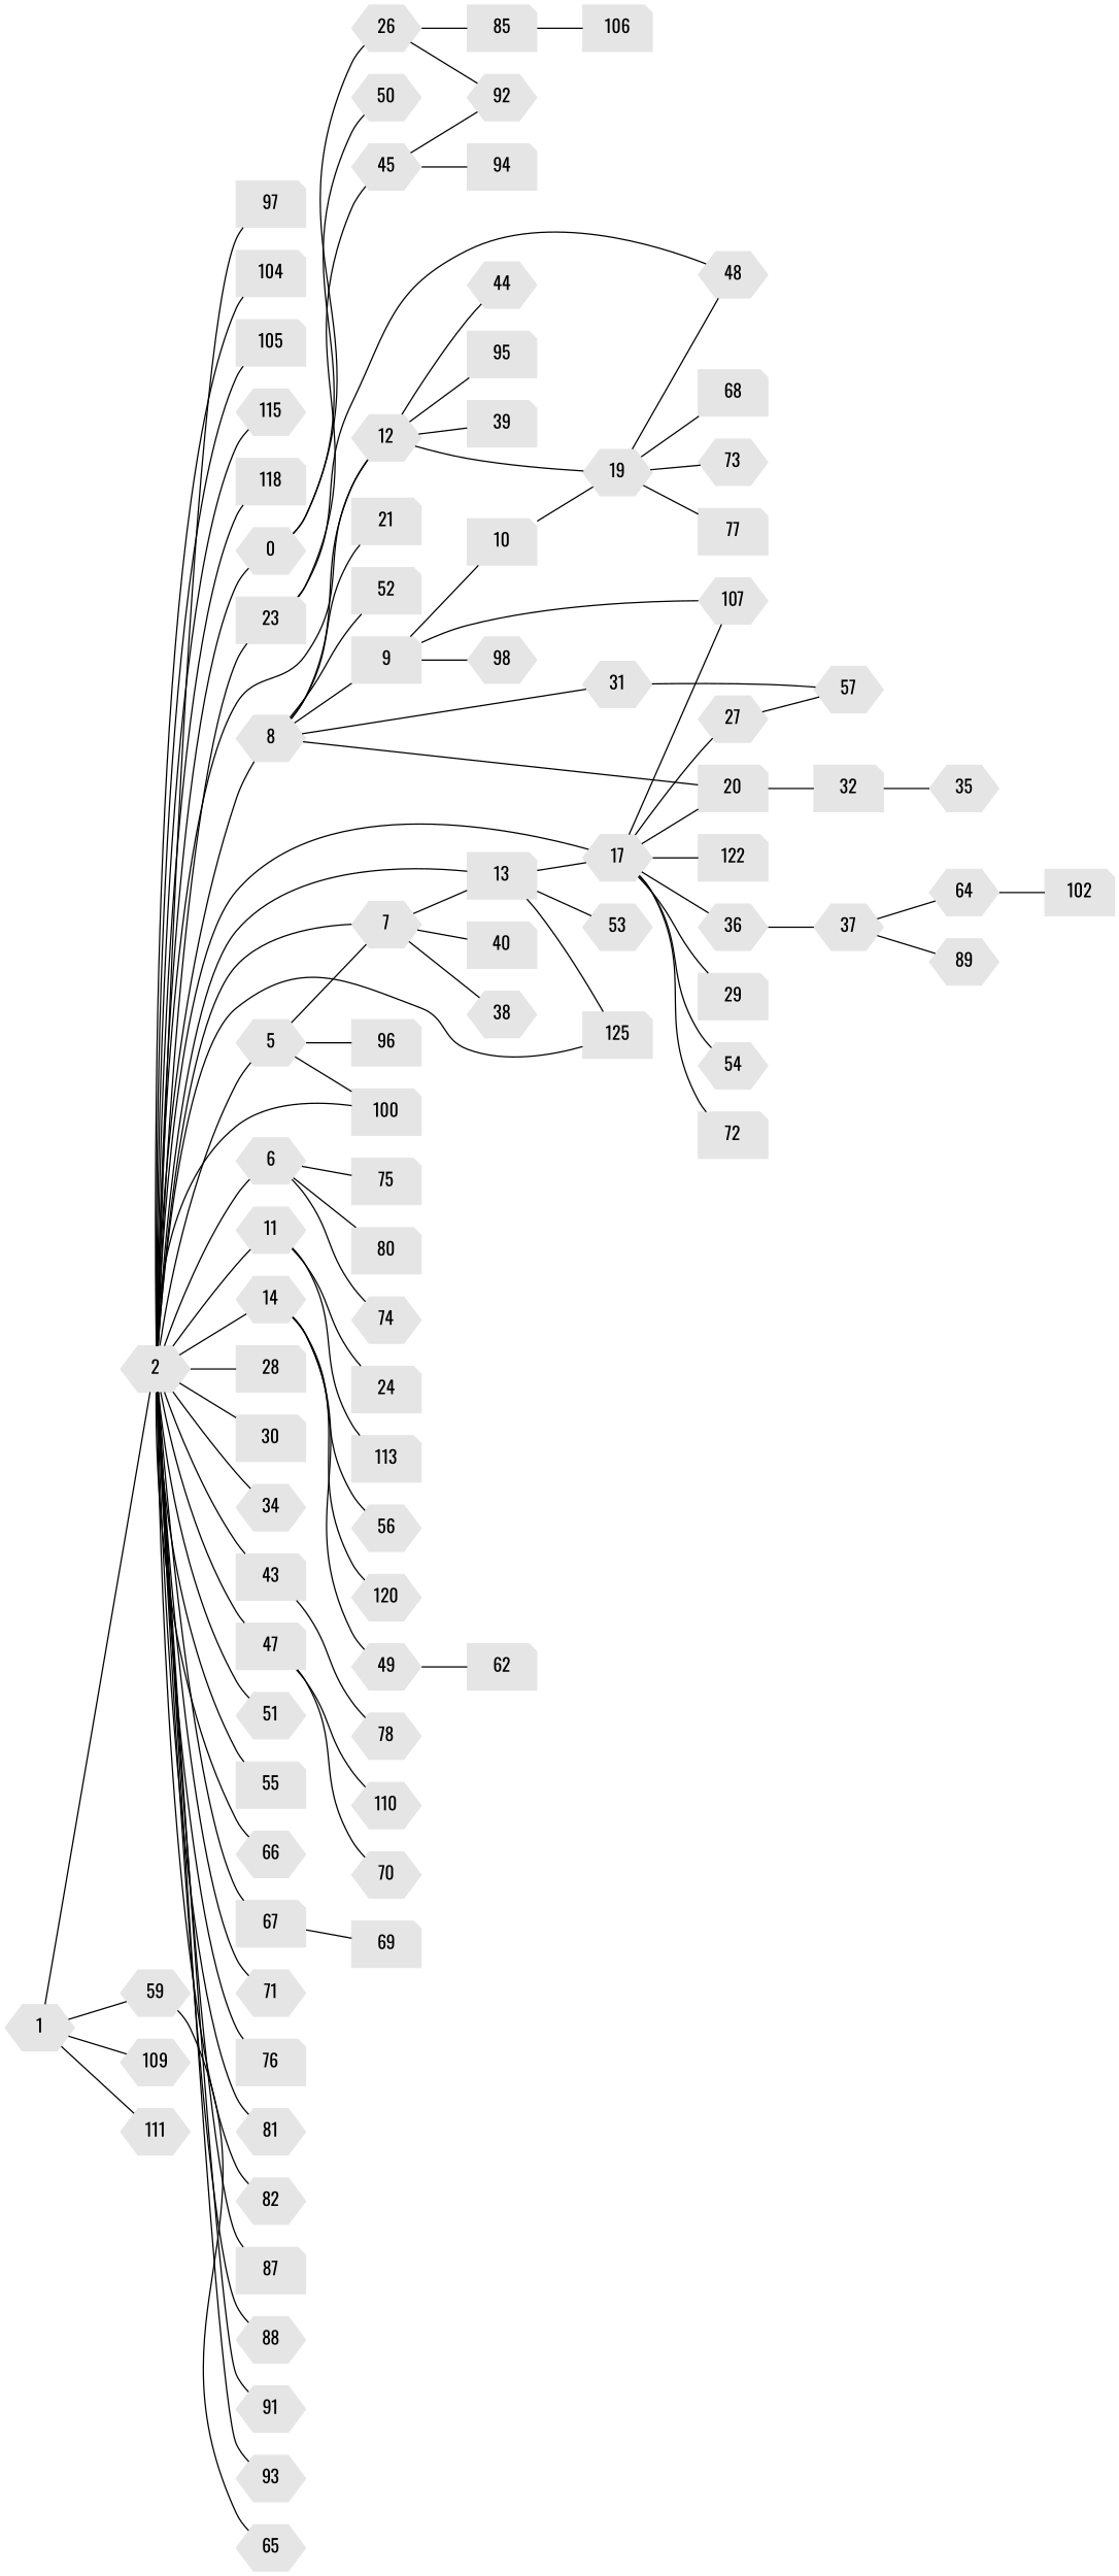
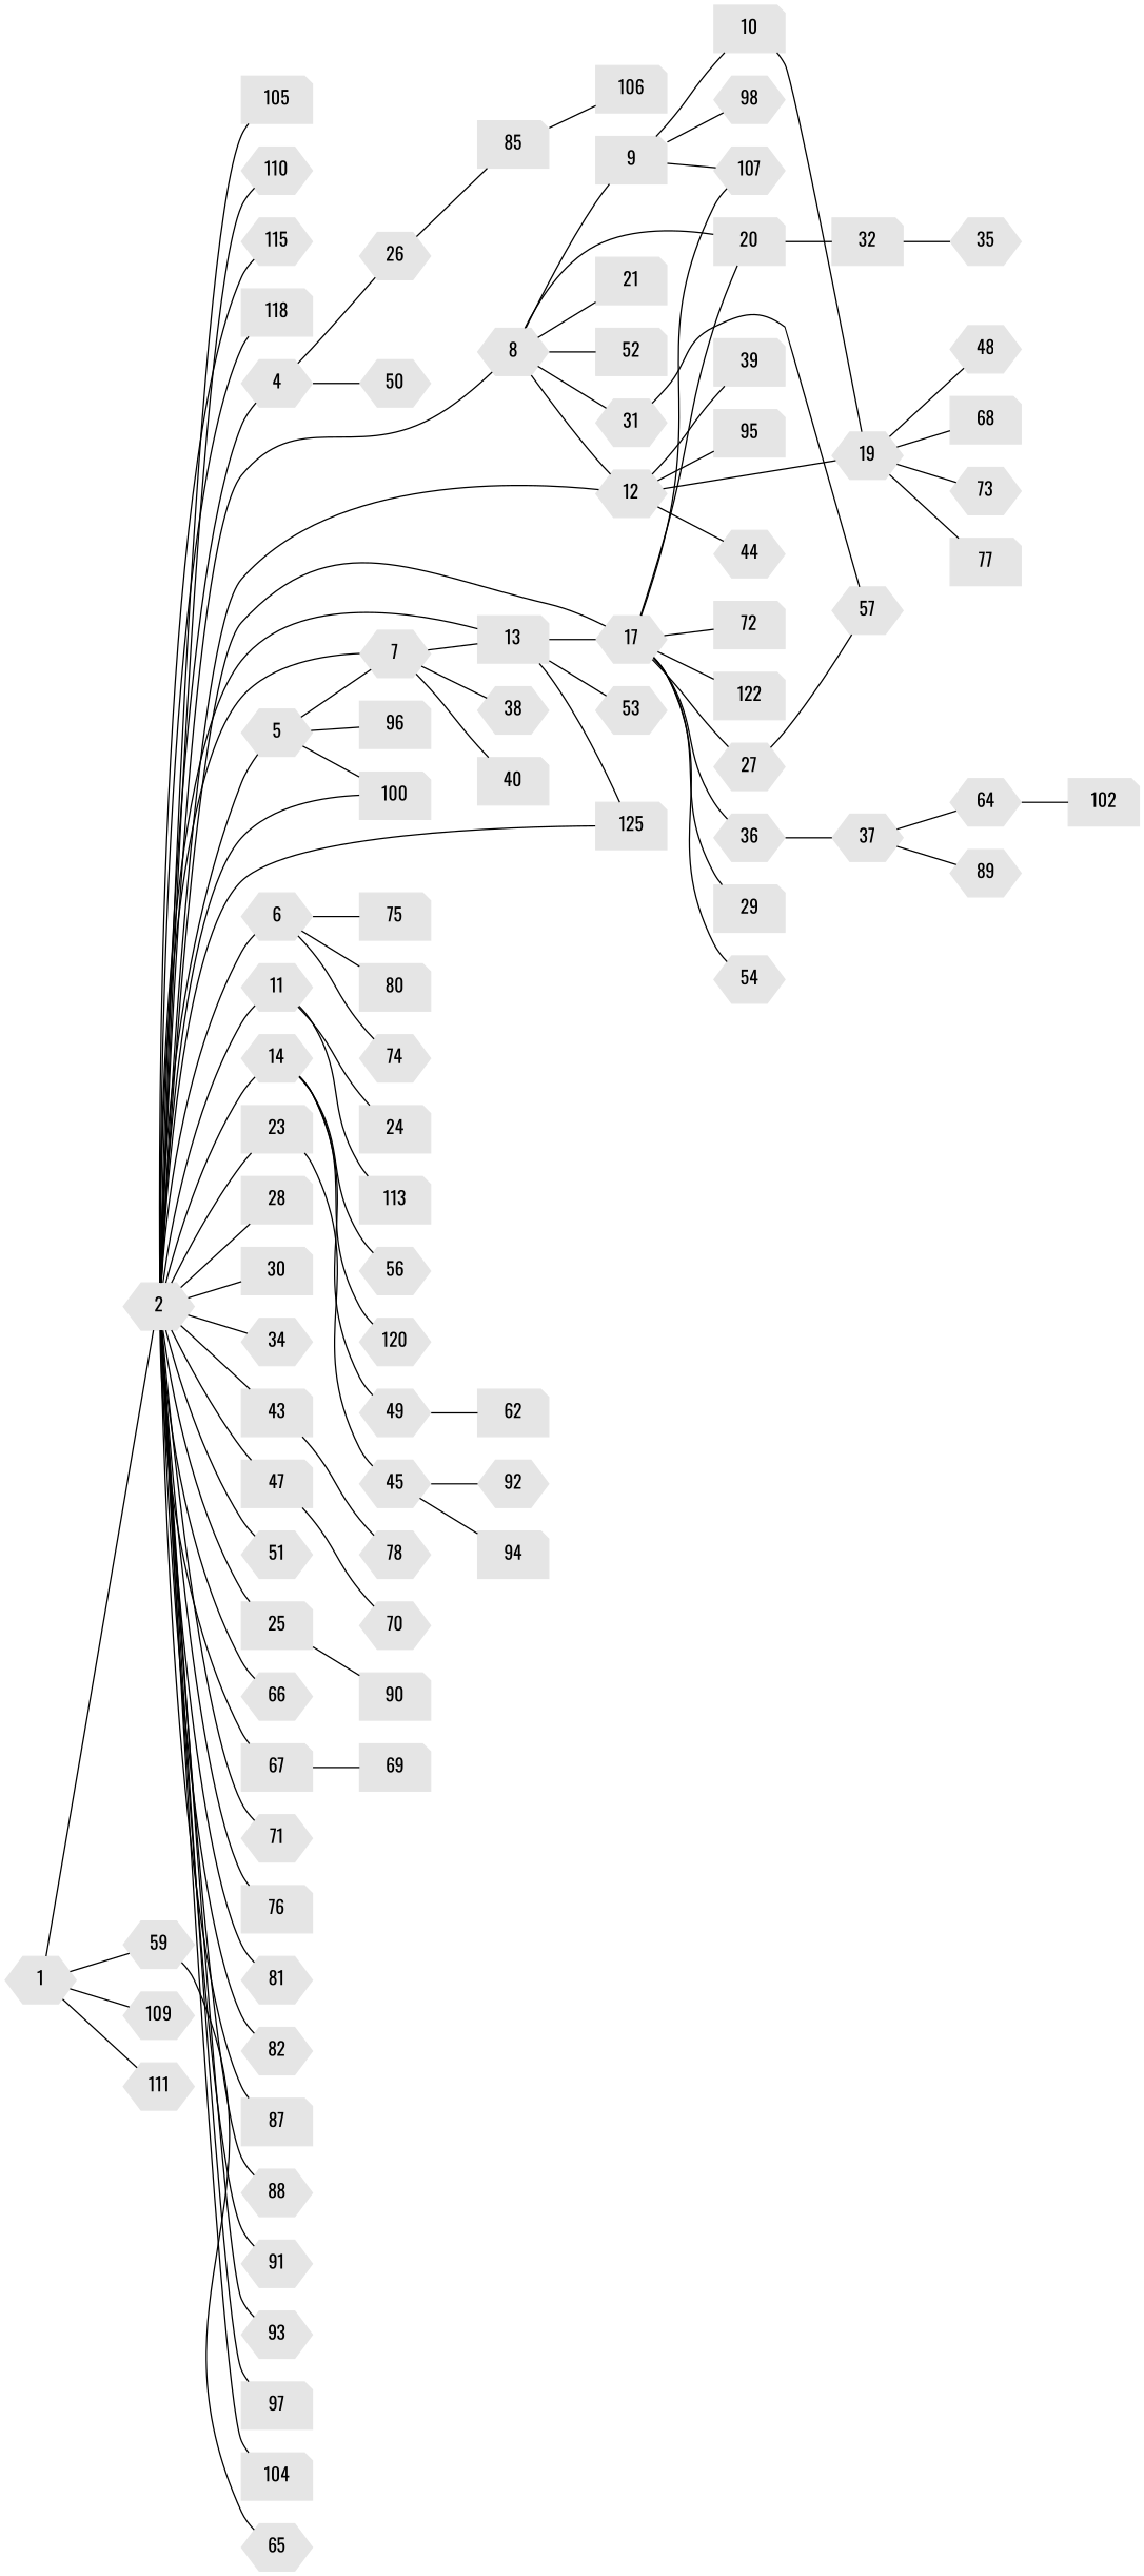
  graph {
    fontname=Oswald
    rankdir=LR
    node [color=gray90 fontname=Oswald shape=hexagon style=filled]
    edge [fontname=Oswald]
    1 [super="+3"]
    2 [super="+15"]
    59
    109
    111
-   4 [label=0]
+   4
    5 [super="+22"]
    6 [super="+16"]
    7 [super="+121"]
    8 [super="+18"]
    11
    12 [super="+63"]
    13 [shape=note super="+60"]
    14 [super="+112"]
    17 [super="+46"]
    23 [shape=note super="+117"]
    28 [shape=note super="+41"]
    30 [shape=note super="+83"]
    34
    43 [shape=note super="+61"]
    47 [shape=note]
    51
-   55 [shape=note super="+119"]
+   55 [shape=note super="+119" label=25]
    66
    67 [shape=note super="+84"]
    71
    76 [shape=note]
    81
    82
    87 [shape=note]
    88
    91
    93
    97 [shape=note]
    100 [shape=note]
    104 [shape=note]
    105 [shape=note]
    110
    115
    118 [shape=note]
    125 [shape=note]
    65
    26 [super="+58"]
    50
    96 [shape=note]
    74
    75 [shape=note]
    80 [shape=note]
    38
    40 [shape=note super="+42"]
    9 [shape=note super="+33"]
    20 [shape=note super="+79"]
    21 [shape=note]
    31
    52 [shape=note]
    24 [shape=note]
    113 [shape=note]
    19 [super="+25"]
    39 [shape=note]
    44
    95 [shape=note]
    53 [super="+101"]
    49
    56
    120
    107
    27
    29 [shape=note]
    36 [super="+123"]
    54
    72 [shape=note]
    122 [shape=note]
    48
    45 [super="+99"]
    78
    70
    62 [shape=note]
+   90 [shape=note]
    69 [shape=note]
    85 [shape=note super="+114"]
    92
    10 [shape=note super="+103"]
    98
    32 [shape=note super="+116"]
    57 [super="+124"]
    68 [shape=note]
    73
    77 [shape=note]
    37 [super="+108"]
    35
    94 [shape=note]
    106 [shape=note]
    64
    89
    102 [shape=note]
    1 -- 2
    1 -- 59
    1 -- 109
    1 -- 111
    2 -- 4
    2 -- 5
    2 -- 6
    2 -- 7
    2 -- 8
    2 -- 11
    2 -- 12
    2 -- 13
    2 -- 14
    2 -- 17
    2 -- 23
    2 -- 28
    2 -- 30
    2 -- 34
    2 -- 43
    2 -- 47
    2 -- 51
    2 -- 55
    2 -- 66
    2 -- 67 [weight=2]
    2 -- 71
    2 -- 76
    2 -- 81
    2 -- 82
    2 -- 87
    2 -- 88
    2 -- 91
    2 -- 93
    2 -- 97
    2 -- 100
    2 -- 104
    2 -- 105
-   47 -- 110
+   2 -- 110
    2 -- 115
    2 -- 118
    2 -- 125
    59 -- 65
    4 -- 26
    4 -- 50
    5 -- 7
    5 -- 100
    5 -- 96
    6 -- 74
    6 -- 75
    6 -- 80
    7 -- 13
    7 -- 38
    7 -- 40
    8 -- 12
    8 -- 9
    8 -- 20
    8 -- 21
    8 -- 31
    8 -- 52
    11 -- 24
    11 -- 113
    12 -- 19
    12 -- 39
    12 -- 44
    12 -- 95
    13 -- 17
    13 -- 125
    13 -- 53
    14 -- 49
    14 -- 56
    14 -- 120
    17 -- 20
    17 -- 107
    17 -- 27
    17 -- 29
    17 -- 36
    17 -- 54
    17 -- 72
    17 -- 122
-   23 -- 48
    23 -- 45
    43 -- 78
    47 -- 70
+   55 -- 90
    67 -- 69
    26 -- 85
-   26 -- 92
    9 -- 107
    9 -- 10
    9 -- 98
    20 -- 32
    31 -- 57
    19 -- 48
    19 -- 68
    19 -- 73
    19 -- 77
    49 -- 62
    27 -- 57
    36 -- 37
    45 -- 92
    45 -- 94
    85 -- 106
    10 -- 19
    32 -- 35
    37 -- 64
    37 -- 89
    64 -- 102
  }
